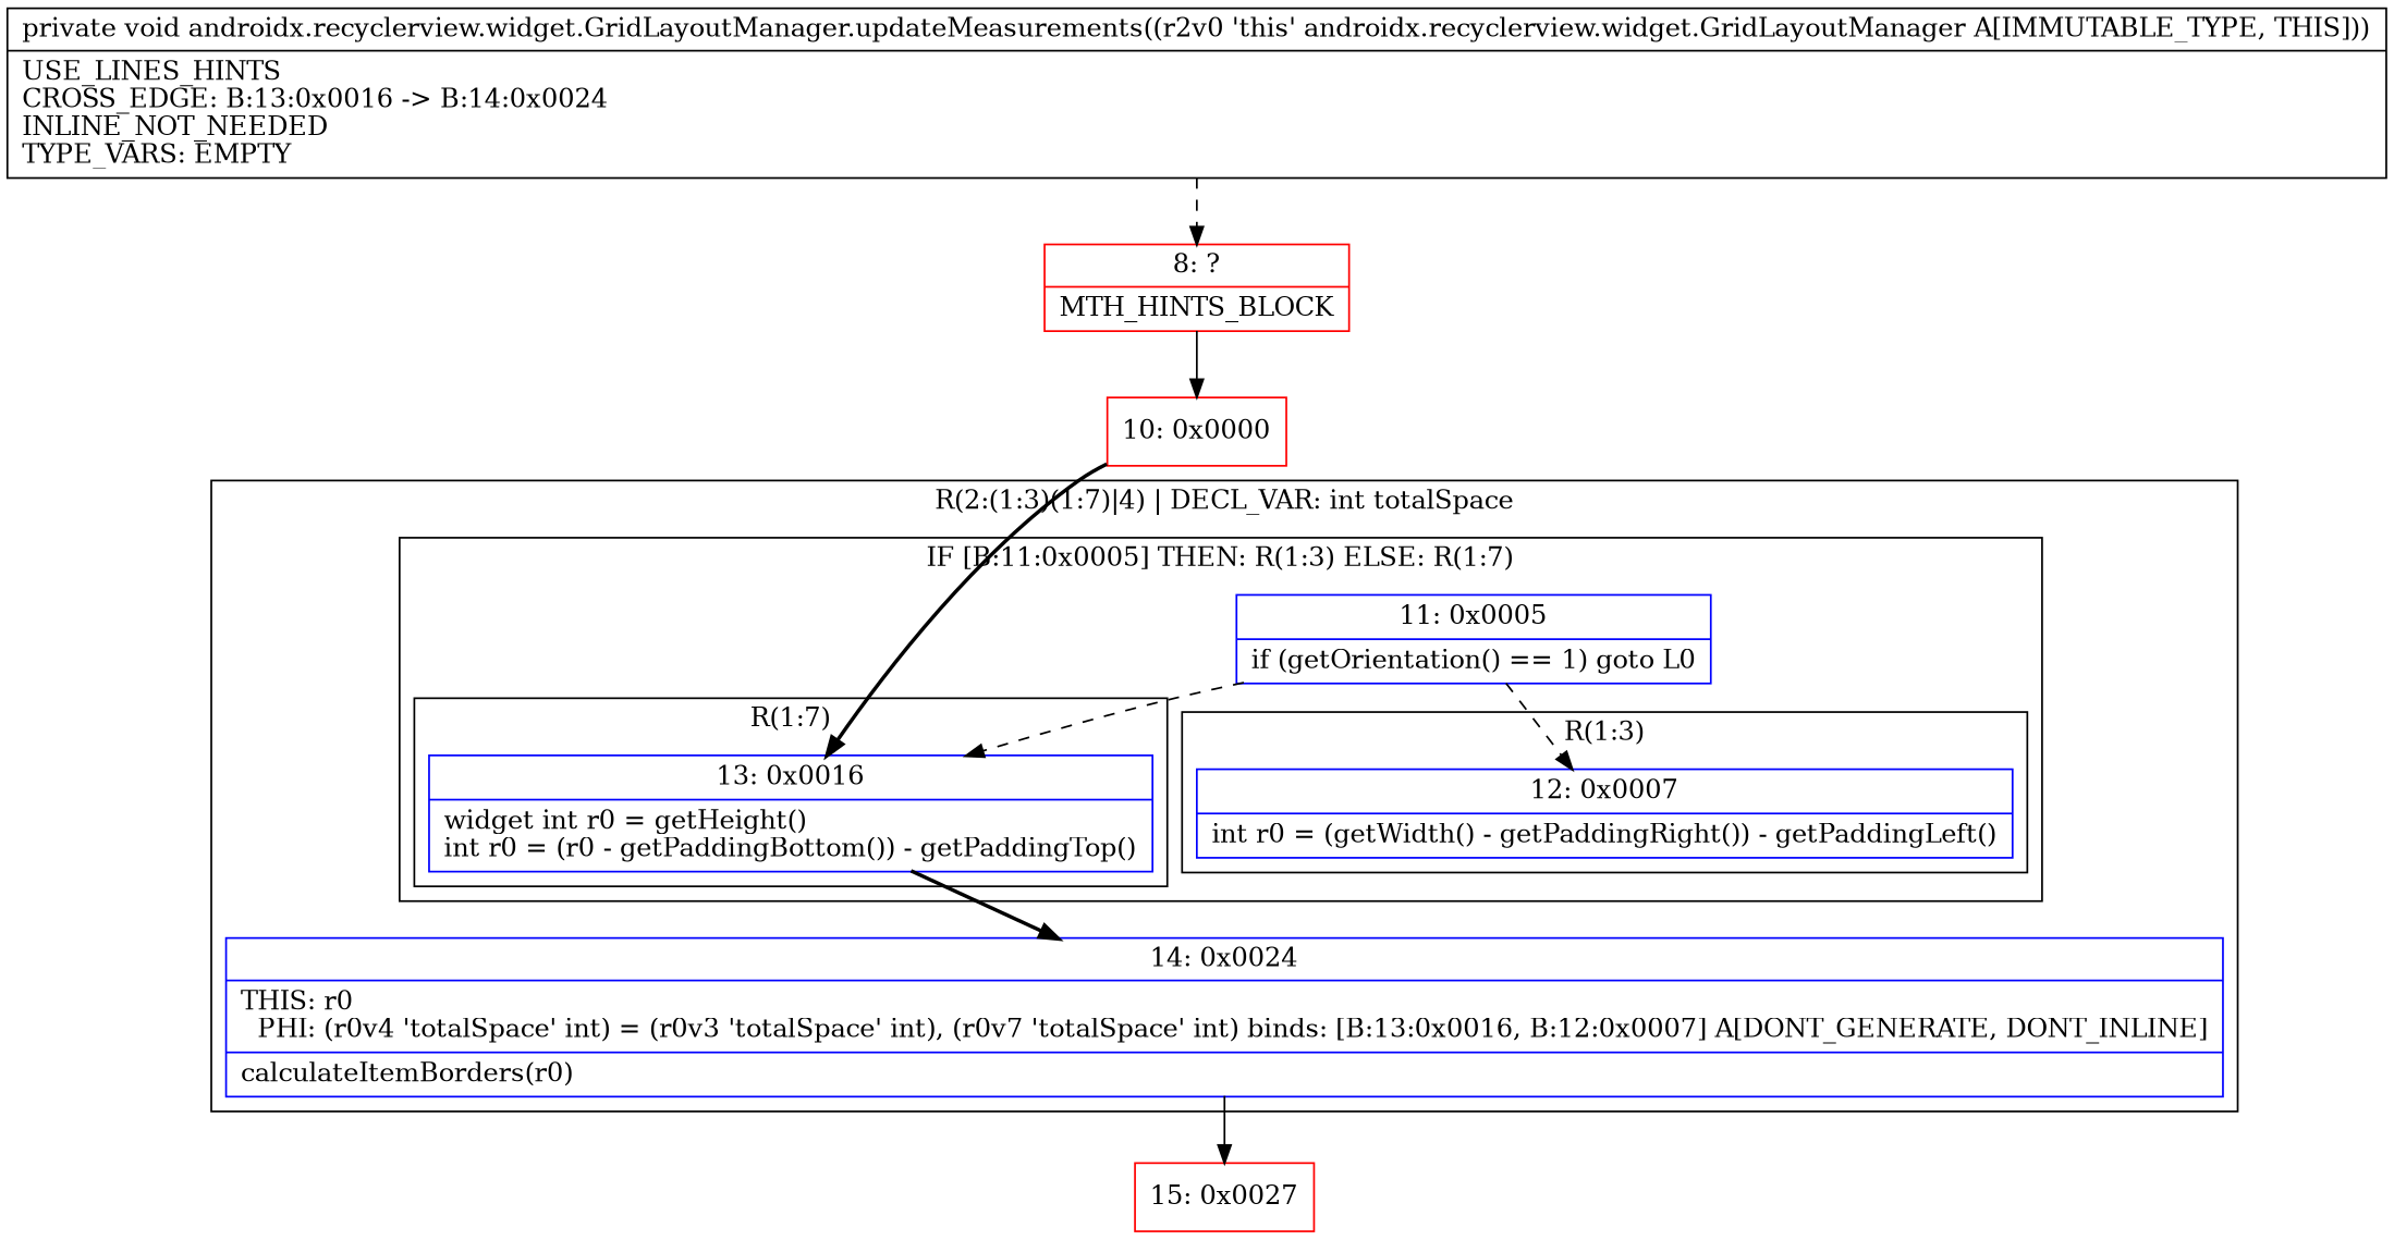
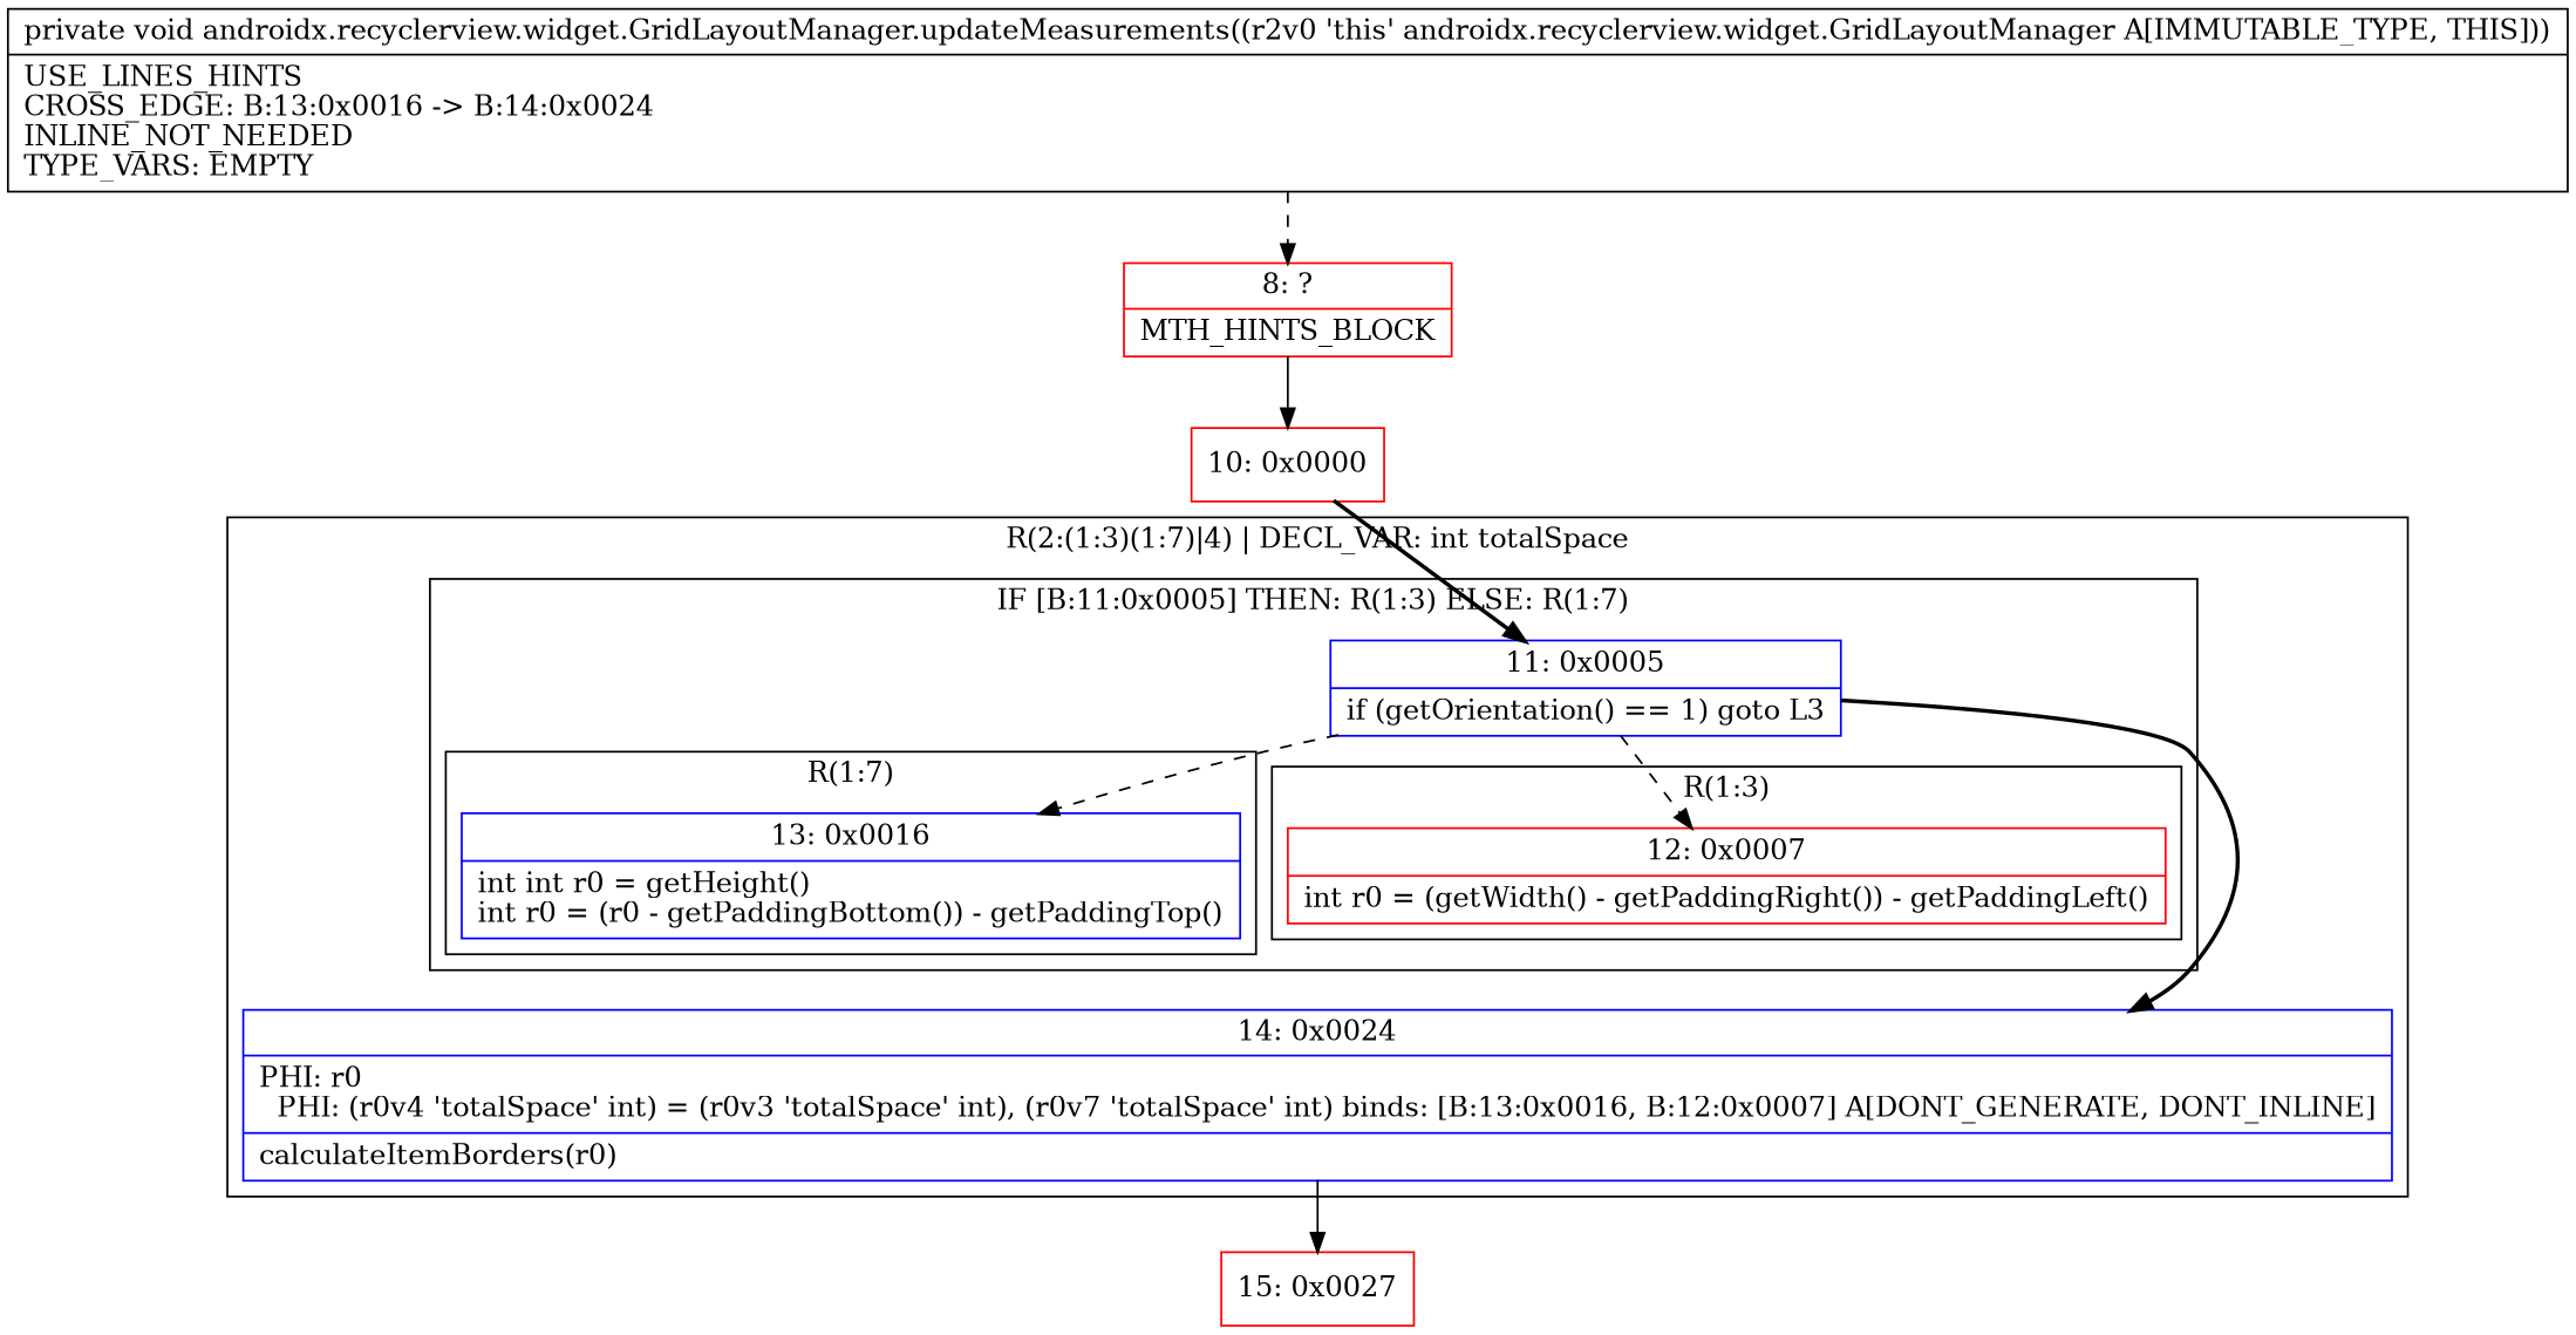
  digraph {
    node [color=blue shape=record]
    edge [style=dashed]
-   n1 [label="{12\:\ 0x0007|int r0 = (getWidth() \- getPaddingRight()) \- getPaddingLeft()\l}"]
-   n2 [label="{13\:\ 0x0016|widget int r0 = getHeight()\lint r0 = (r0 \- getPaddingBottom()) \- getPaddingTop()\l}"]
-   n3 [label="{11\:\ 0x0005|if (getOrientation() == 1) goto L0\l}"]
-   n4 [label="{14\:\ 0x0024|THIS: r0 \l  PHI: (r0v4 'totalSpace' int) = (r0v3 'totalSpace' int), (r0v7 'totalSpace' int) binds: [B:13:0x0016, B:12:0x0007] A[DONT_GENERATE, DONT_INLINE]\l|calculateItemBorders(r0)\l}"]
+   n1 [color=red label="{12\:\ 0x0007|int r0 = (getWidth() \- getPaddingRight()) \- getPaddingLeft()\l}"]
+   n2 [label="{13\:\ 0x0016|int int r0 = getHeight()\lint r0 = (r0 \- getPaddingBottom()) \- getPaddingTop()\l}"]
+   n3 [label="{11\:\ 0x0005|if (getOrientation() == 1) goto L3\l}"]
+   n4 [label="{14\:\ 0x0024|PHI: r0 \l  PHI: (r0v4 'totalSpace' int) = (r0v3 'totalSpace' int), (r0v7 'totalSpace' int) binds: [B:13:0x0016, B:12:0x0007] A[DONT_GENERATE, DONT_INLINE]\l|calculateItemBorders(r0)\l}"]
    n5 [color=red label="{15\:\ 0x0027}"]
    n6 [color=red label="{8\:\ ?|MTH_HINTS_BLOCK\l}"]
    n7 [color=red label="{10\:\ 0x0000}"]
    n8 [label="{private void androidx.recyclerview.widget.GridLayoutManager.updateMeasurements((r2v0 'this' androidx.recyclerview.widget.GridLayoutManager A[IMMUTABLE_TYPE, THIS]))  | USE_LINES_HINTS\lCROSS_EDGE: B:13:0x0016 \-\> B:14:0x0024\lINLINE_NOT_NEEDED\lTYPE_VARS: EMPTY\l}" color=""]
    subgraph cluster_1 {
      label="R(2:(1:3)(1:7)|4) | DECL_VAR: int totalSpace\l"
      n4
      subgraph cluster_2 {
        label="IF [B:11:0x0005] THEN: R(1:3) ELSE: R(1:7)"
        n3
        subgraph cluster_3 {
          label="R(1:3)"
          n1
        }
        subgraph cluster_4 {
          label="R(1:7)"
          n2
        }
      }
    }
-   n2 -> n4 [style=bold]
+   n3 -> n4 [style=bold]
    n3 -> n1
    n3 -> n2
    n4 -> n5 [style=solid]
    n6 -> n7 [style=solid]
-   n7 -> n2 [style=bold]
+   n7 -> n3 [style=bold]
    n8 -> n6
  }
